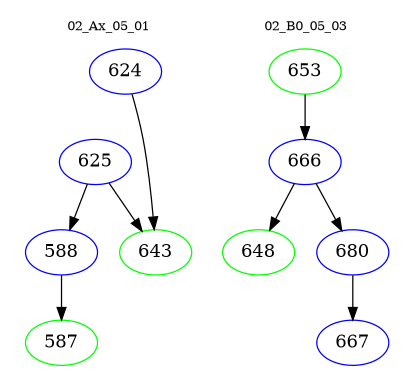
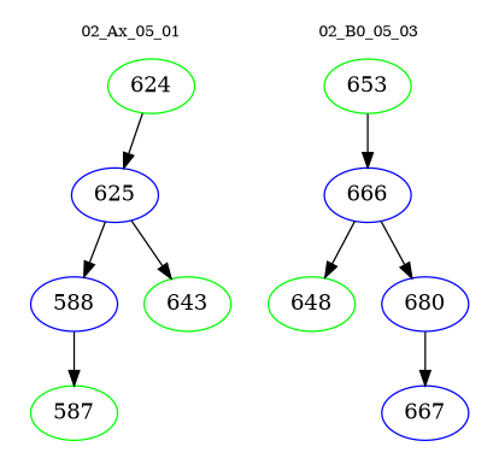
  digraph {
    node [color=green]
    edge [color=black]
-   n1 [color=blue label=624]
+   n1 [label=624]
    n2 [color=blue label=625]
    n3 [color=blue label=588]
    n4 [label=643]
    n5 [label=587]
    n6 [label=653]
    n7 [color=blue label=666]
    n8 [label=648]
    n9 [color=blue label=680]
    n10 [color=blue label=667]
    subgraph cluster_1 {
      color=white
      fontsize=10
      label="02_Ax_05_01"
      n1
      n2
      n3
      n4
      n5
    }
    subgraph cluster_2 {
      color=white
      fontsize=10
      label="02_B0_05_03"
      n6
      n7
      n8
      n9
      n10
    }
-   n1 -> n4
+   n1 -> n2
    n2 -> n3
    n2 -> n4
    n3 -> n5
    n6 -> n7
    n7 -> n8
    n7 -> n9
    n9 -> n10
  }
